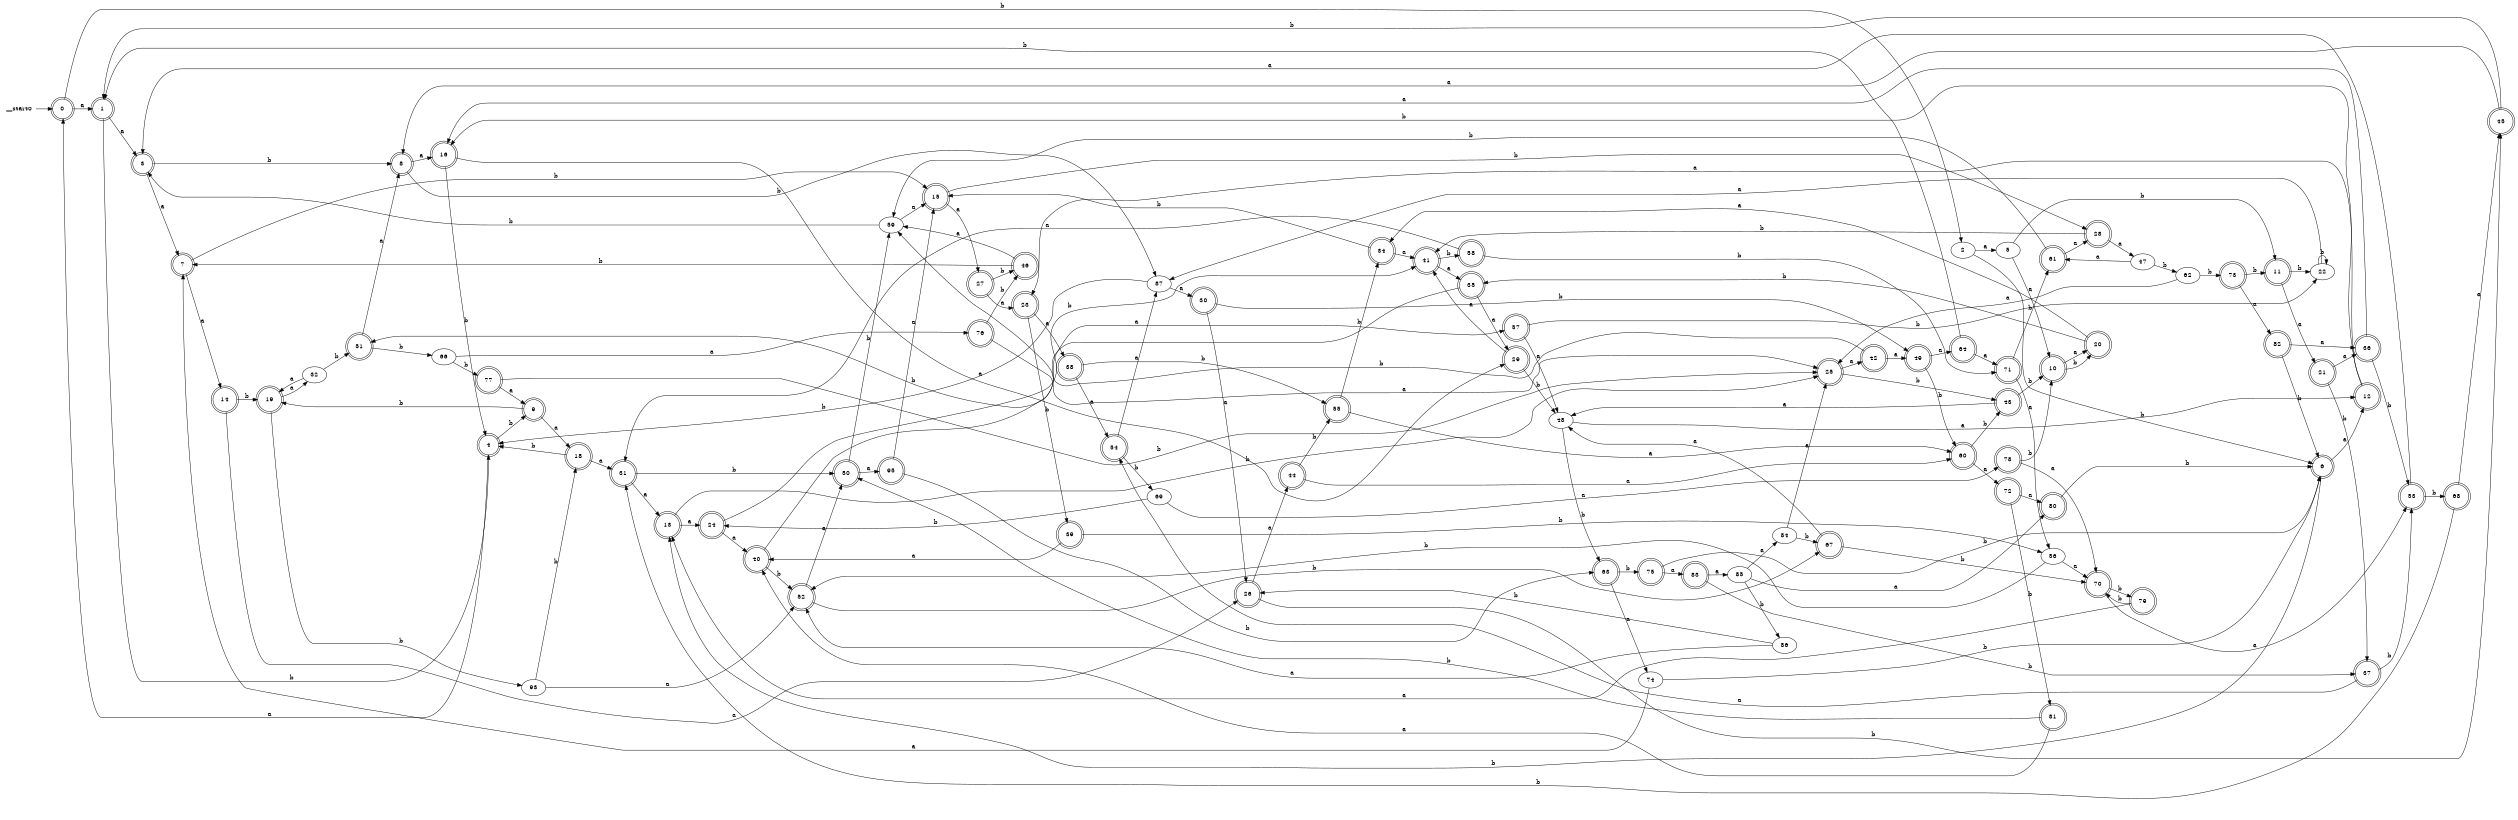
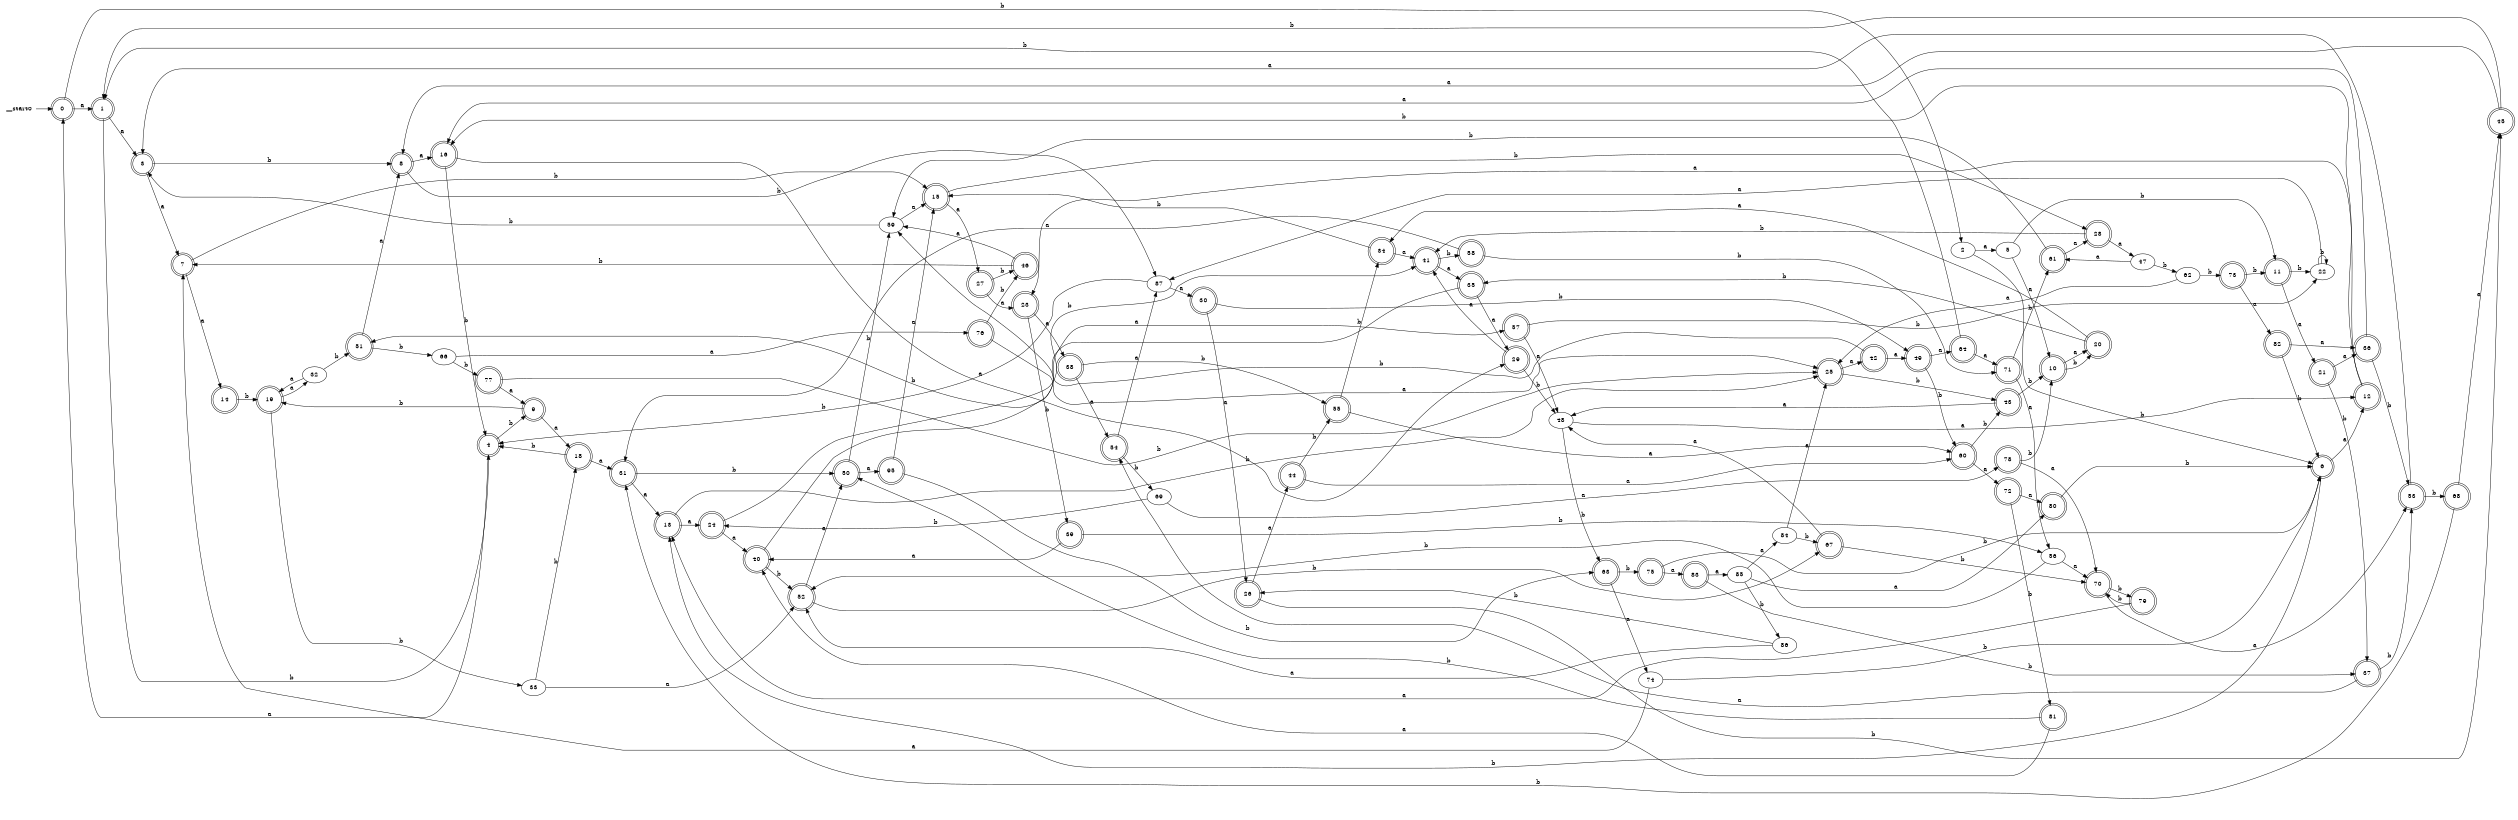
  digraph {
    rankdir=LR
    node [shape=doublecircle]
    __start0 [shape=none]
    0
    1
    2 [shape=""]
    3
    4
    5 [shape=""]
    6
    7
    8
    9
    10
    11
    12
    13
    14
    15
    16
    n19 [label=87 shape=""]
    18
    19
    20
    21
    22 [shape=""]
    23
    24
    25
    26
    27
    28
    29
    30
    31
    32 [shape=""]
-   33 [label=93 shape=""]
+   33 [shape=""]
    34
    35
    36
    37
    38
    39
    40
    41
    42
    43
    44
    45
    46
    47 [shape=""]
    48 [shape=""]
    49
    50
    51
    52
    53
    54
    55
    56 [shape=""]
    57
    58
    59 [shape=""]
    60
    61
    62 [shape=""]
    63
    64
    n67 [label=95]
    66 [shape=""]
    67
    68
    69 [shape=""]
    70
    71
    72
    73
    74 [shape=""]
    75
    76
    77
    78
    79
    80
    81
    82
    83
    85 [shape=""]
    84 [shape=""]
    86 [shape=""]
    __start0 -> 0
    0 -> 1 [label=a]
    0 -> 2 [label=b]
    1 -> 3 [label=a]
    1 -> 4 [label=b]
    2 -> 5 [label=a]
    2 -> 6 [label=b]
    3 -> 7 [label=a]
    3 -> 8 [label=b]
    4 -> 0 [label=a]
    4 -> 9 [label=b]
    5 -> 10 [label=a]
    5 -> 11 [label=b]
    6 -> 12 [label=a]
    6 -> 13 [label=b]
    7 -> 14 [label=a]
    7 -> 15 [label=b]
    8 -> 16 [label=a]
    8 -> n19 [label=b]
    9 -> 18 [label=a]
    9 -> 19 [label=b]
    10 -> 20 [label=a]
    10 -> 20 [label=b]
    11 -> 21 [label=a]
    11 -> 22 [label=b]
    12 -> 16 [label=b]
    12 -> 23 [label=a]
    13 -> 24 [label=a]
    13 -> 25 [label=b]
    14 -> 19 [label=b]
-   14 -> 26 [label=a]
    15 -> 27 [label=a]
    15 -> 28 [label=b]
    16 -> 4 [label=b]
    16 -> 29 [label=a]
    n19 -> 4 [label=b]
    n19 -> 30 [label=a]
    18 -> 4 [label=b]
    18 -> 31 [label=a]
    19 -> 32 [label=a]
    19 -> 33 [label=b]
    20 -> 34 [label=a]
    20 -> 35 [label=b]
    21 -> 36 [label=a]
    21 -> 37 [label=b]
    22 -> n19 [label=a]
    22 -> 22 [label=b]
    23 -> 38 [label=a]
    23 -> 39 [label=b]
    24 -> 40 [label=a]
    24 -> 41 [label=b]
    25 -> 42 [label=a]
    25 -> 43 [label=b]
    26 -> 44 [label=a]
    26 -> 45 [label=b]
    27 -> 23 [label=a]
    27 -> 46 [label=b]
    28 -> 41 [label=b]
    28 -> 47 [label=a]
    29 -> 41 [label=a]
    29 -> 48 [label=b]
    30 -> 26 [label=a]
    30 -> 49 [label=b]
    31 -> 13 [label=a]
    31 -> 50 [label=b]
    32 -> 19 [label=a]
    32 -> 51 [label=b]
    33 -> 18 [label=b]
    33 -> 52 [label=a]
    34 -> 15 [label=b]
    34 -> 41 [label=a]
    35 -> 29 [label=a]
    35 -> 51 [label=b]
    36 -> 16 [label=a]
    36 -> 53 [label=b]
    37 -> 53 [label=b]
    37 -> 54 [label=a]
    38 -> 54 [label=a]
    38 -> 55 [label=b]
    39 -> 40 [label=a]
    39 -> 56 [label=b]
    40 -> 52 [label=b]
    40 -> 57 [label=a]
    41 -> 35 [label=a]
    41 -> 58 [label=b]
    42 -> 49 [label=a]
    42 -> 59 [label=b]
    43 -> 10 [label=b]
    43 -> 48 [label=a]
    44 -> 55 [label=b]
    44 -> 60 [label=a]
    45 -> 1 [label=b]
    45 -> 8 [label=a]
    46 -> 7 [label=b]
    46 -> 59 [label=a]
    47 -> 61 [label=a]
    47 -> 62 [label=b]
    48 -> 12 [label=a]
    48 -> 63 [label=b]
    49 -> 60 [label=b]
    49 -> 64 [label=a]
    50 -> 59 [label=b]
    50 -> n67 [label=a]
    51 -> 8 [label=a]
    51 -> 66 [label=b]
    52 -> 50 [label=a]
    52 -> 67 [label=b]
    53 -> 3 [label=a]
    53 -> 68 [label=b]
    54 -> n19 [label=a]
    54 -> 69 [label=b]
    55 -> 34 [label=b]
    55 -> 60 [label=a]
    56 -> 52 [label=b]
    56 -> 70 [label=a]
    57 -> 22 [label=b]
    57 -> 48 [label=a]
    58 -> 31 [label=a]
    58 -> 71 [label=b]
    59 -> 3 [label=b]
    59 -> 15 [label=a]
    60 -> 43 [label=b]
    60 -> 72 [label=a]
    61 -> 28 [label=a]
    61 -> 59 [label=b]
    62 -> 25 [label=a]
    62 -> 73 [label=b]
    63 -> 74 [label=a]
    63 -> 75 [label=b]
    64 -> 1 [label=b]
    64 -> 71 [label=a]
    n67 -> 15 [label=a]
    n67 -> 63 [label=b]
    66 -> 76 [label=a]
    66 -> 77 [label=b]
    67 -> 48 [label=a]
    67 -> 70 [label=b]
    68 -> 31 [label=b]
    68 -> 45 [label=a]
    69 -> 24 [label=b]
    69 -> 78 [label=a]
    70 -> 53 [label=a]
    70 -> 79 [label=b]
    71 -> 56 [label=a]
    71 -> 61 [label=b]
    72 -> 80 [label=a]
    72 -> 81 [label=b]
    73 -> 11 [label=b]
    73 -> 82 [label=a]
    74 -> 6 [label=b]
    74 -> 7 [label=a]
    75 -> 6 [label=b]
    75 -> 83 [label=a]
    76 -> 25 [label=a]
    76 -> 46 [label=b]
    77 -> 9 [label=a]
    77 -> 25 [label=b]
    78 -> 10 [label=b]
    78 -> 70 [label=a]
    79 -> 13 [label=a]
    79 -> 70 [label=b]
    80 -> 6 [label=b]
    81 -> 40 [label=a]
    81 -> 50 [label=b]
    82 -> 6 [label=b]
    82 -> 36 [label=a]
    83 -> 37 [label=b]
    83 -> 85 [label=a]
    85 -> 80 [label=a]
    85 -> 84 [label=a]
    85 -> 86 [label=b]
    84 -> 25 [label=a]
    84 -> 67 [label=b]
    86 -> 26 [label=b]
    86 -> 52 [label=a]
  }
